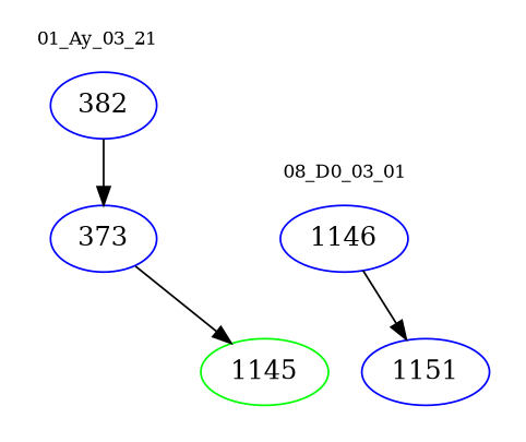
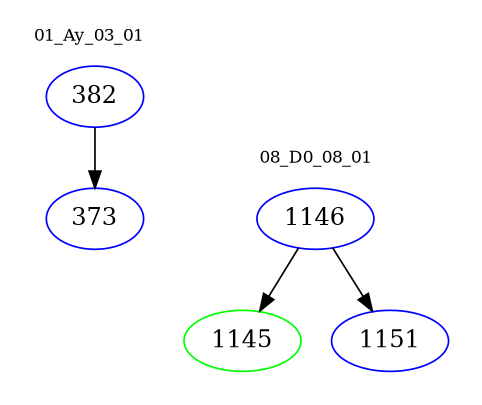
  digraph {
    node [color=blue]
    edge [color=black]
    n1 [label=382]
    n2 [label=373]
    n3 [label=1146]
    n4 [color=green label=1145]
    n5 [label=1151]
    subgraph cluster_1 {
      color=white
      fontsize=10
-     label="01_Ay_03_21"
+     label="01_Ay_03_01"
      n1
      n2
    }
    subgraph cluster_2 {
      color=white
      fontsize=10
-     label="08_D0_03_01"
+     label="08_D0_08_01"
      n3
      n4
      n5
    }
    n1 -> n2
-   n2 -> n4
+   n3 -> n4
    n3 -> n5
  }
